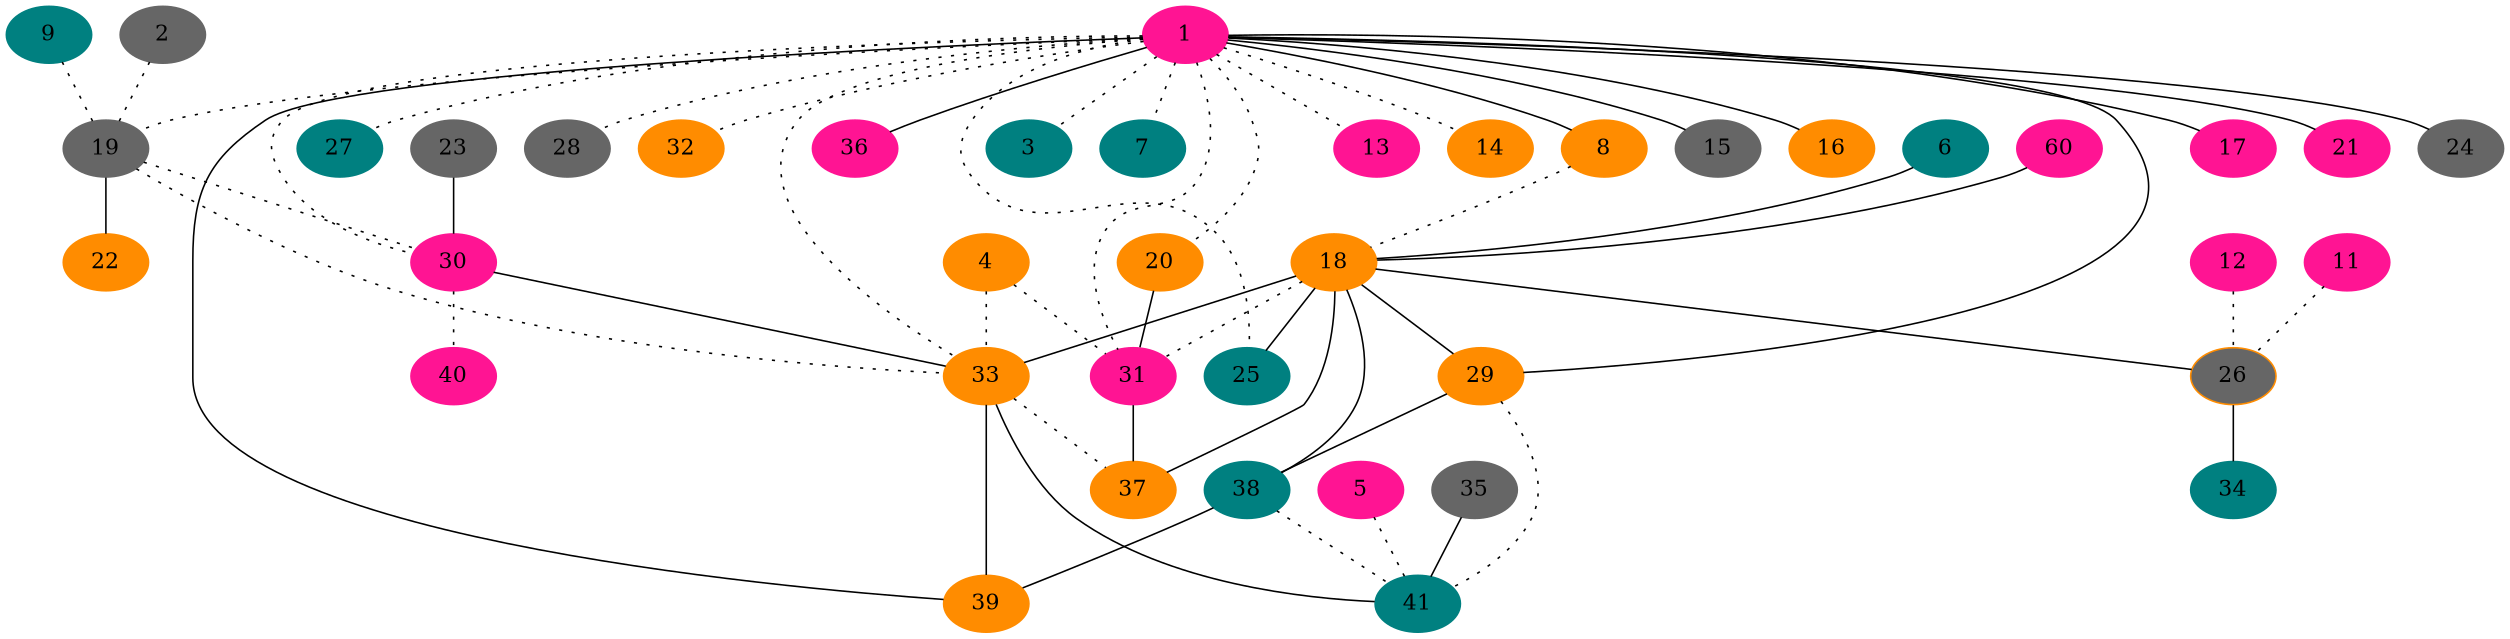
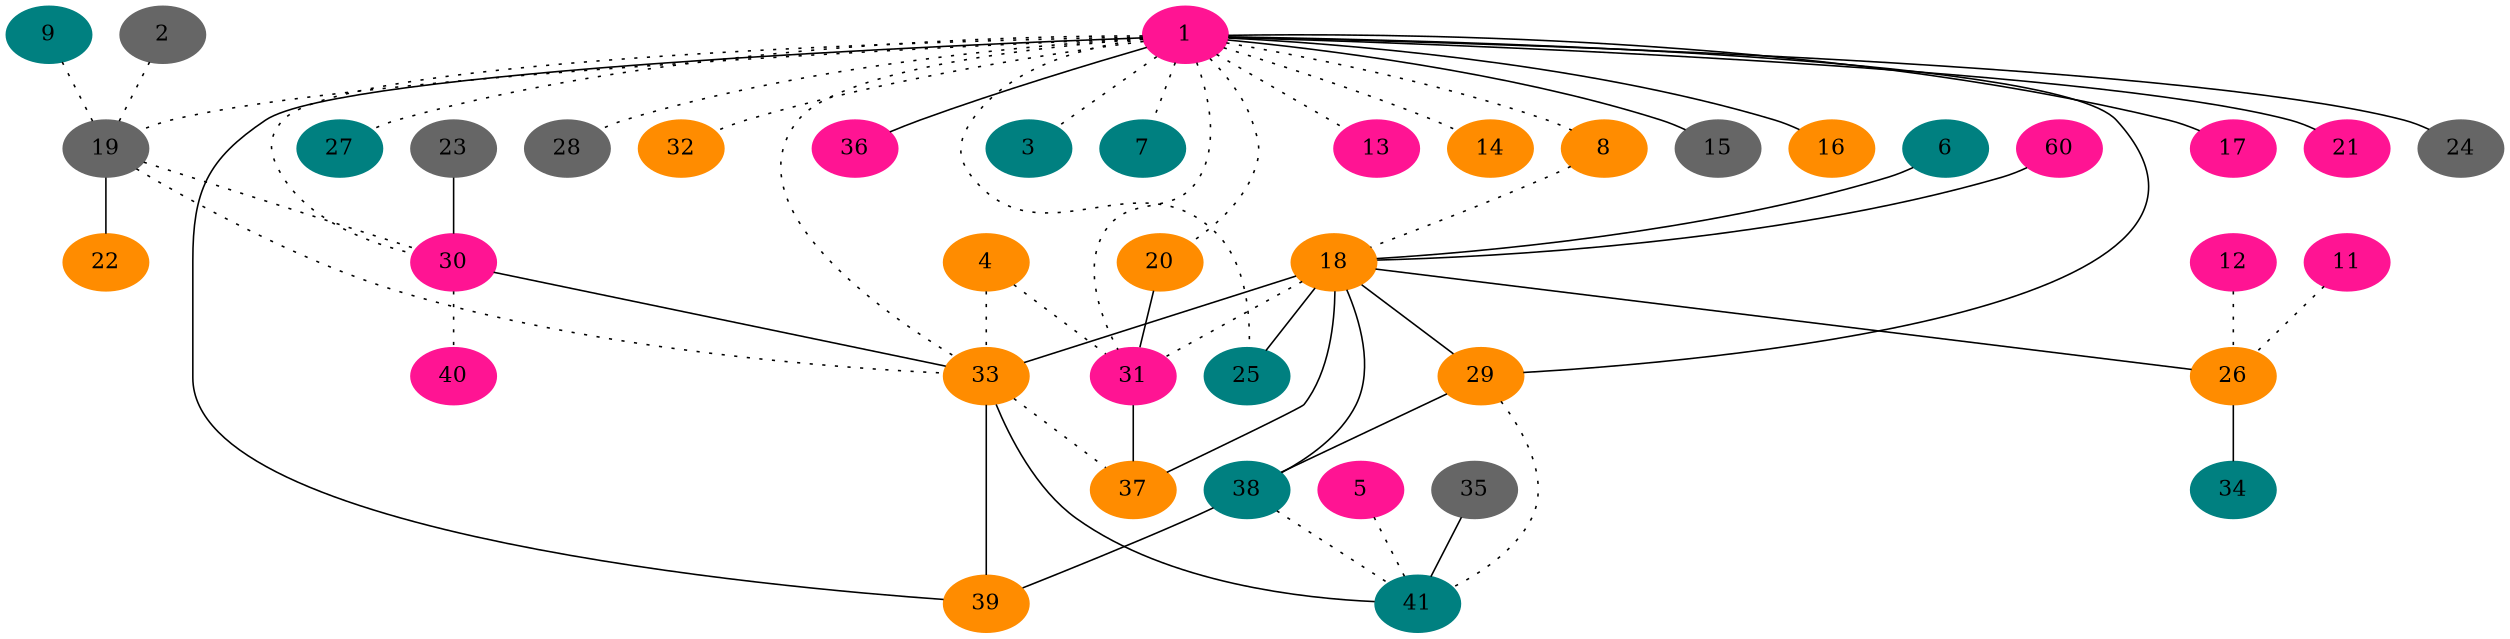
  graph {
    node [color=darkorange style=filled]
    edge [style=dotted weight=1.0]
    1 [color=deeppink]
    3 [color=teal]
    7 [color=teal]
    8
    13 [color=deeppink]
    14
    15 [color=gray40]
    16
    17 [color=deeppink]
    19 [color=gray40]
    20
    21 [color=deeppink]
    24 [color=gray40]
    25 [color=teal]
    27 [color=teal]
    28 [color=gray40]
    29
    30 [color=deeppink]
    31 [color=deeppink]
    32
    33
    36 [color=deeppink]
    39
    18
    22
    41 [color=teal]
    38 [color=teal]
    40 [color=deeppink]
    37
    2 [color=gray40]
    4
    5 [color=deeppink]
    6 [color=teal]
-   26 [fillcolor=gray40]
+   26
    9 [color=teal]
    n36 [color=deeppink label=60]
    11 [color=deeppink]
    34 [color=teal]
    12 [color=deeppink]
    23 [color=gray40]
    35 [color=gray40]
    1 -- 3
    1 -- 7
-   1 -- 8 [style=solid]
+   1 -- 8
    1 -- 13
    1 -- 14
    1 -- 15 [style=solid]
    1 -- 16 [style=solid]
    1 -- 17 [style=solid]
    1 -- 19
    1 -- 20
    1 -- 21 [style=solid]
    1 -- 24 [style=solid]
    1 -- 25
    1 -- 27
    1 -- 28
    1 -- 29 [style=solid]
    1 -- 30
    1 -- 31
    1 -- 32
    1 -- 33
    1 -- 36 [style=solid]
    1 -- 39 [style=solid]
    8 -- 18
    19 -- 30
    19 -- 33 [weight=2.0]
    19 -- 22 [style=solid]
    20 -- 31 [style=solid]
    29 -- 41 [weight=2.0]
    29 -- 38 [style=solid weight=2.0]
    30 -- 33 [style=solid weight=2.0]
    30 -- 40
    31 -- 37 [style=solid]
    33 -- 39 [style=solid]
    33 -- 41 [style=solid]
    33 -- 37 [weight=2.0]
    18 -- 25 [style=solid]
    18 -- 29 [style=solid weight=2.0]
    18 -- 31 [weight=3.0]
    18 -- 33 [style=solid weight=2.0]
    18 -- 38 [style=solid]
    18 -- 37 [style=solid weight=2.0]
    18 -- 26 [style=solid]
    38 -- 39 [style=solid]
    38 -- 41
    2 -- 19
    4 -- 31
    4 -- 33
    5 -- 41
    6 -- 18 [style=solid]
    26 -- 34 [style=solid]
    9 -- 19
    n36 -- 18 [style=solid]
    11 -- 26
    12 -- 26
    23 -- 30 [style=solid]
    35 -- 41 [style=solid]
  }
